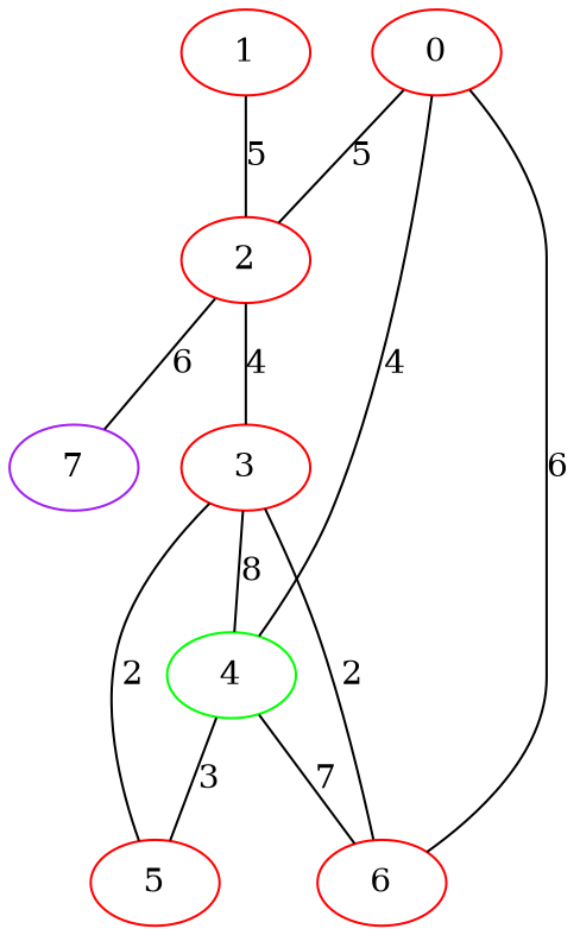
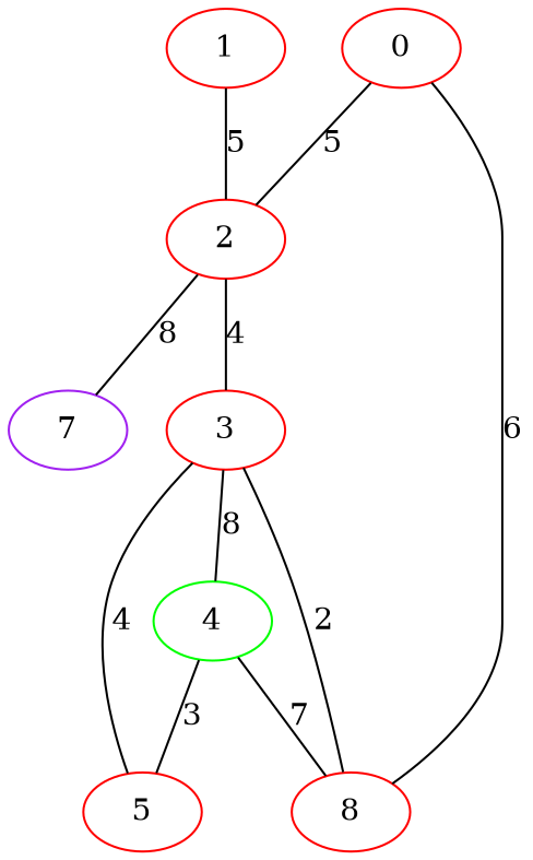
  graph {
    node [color=red weight=1]
    4 [color=green weight=2]
    0
-   6
+   6 [label=8]
    2
    1
    5
    3
    7 [color=purple weight=4]
    4 -- 6 [label=7]
    4 -- 5 [label=3]
-   0 -- 4 [label=4]
    0 -- 6 [label=6]
    0 -- 2 [label=5]
    2 -- 3 [label=4]
-   2 -- 7 [label=6]
+   2 -- 7 [label=8]
    1 -- 2 [label=5]
    3 -- 4 [label=8]
    3 -- 6 [label=2]
-   3 -- 5 [label=2]
+   3 -- 5 [label=4]
  }
